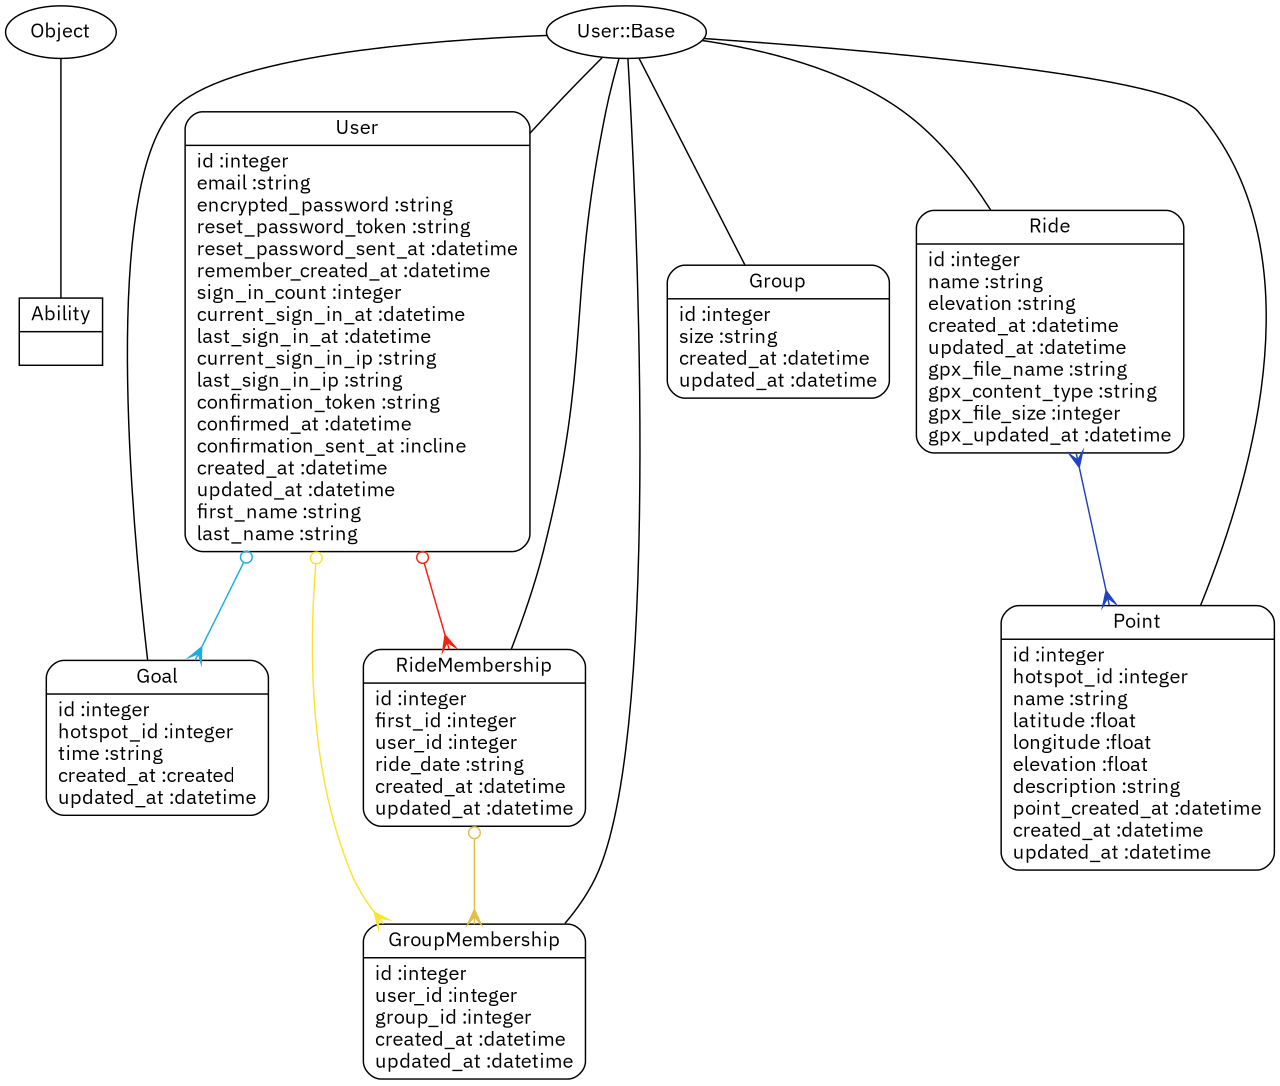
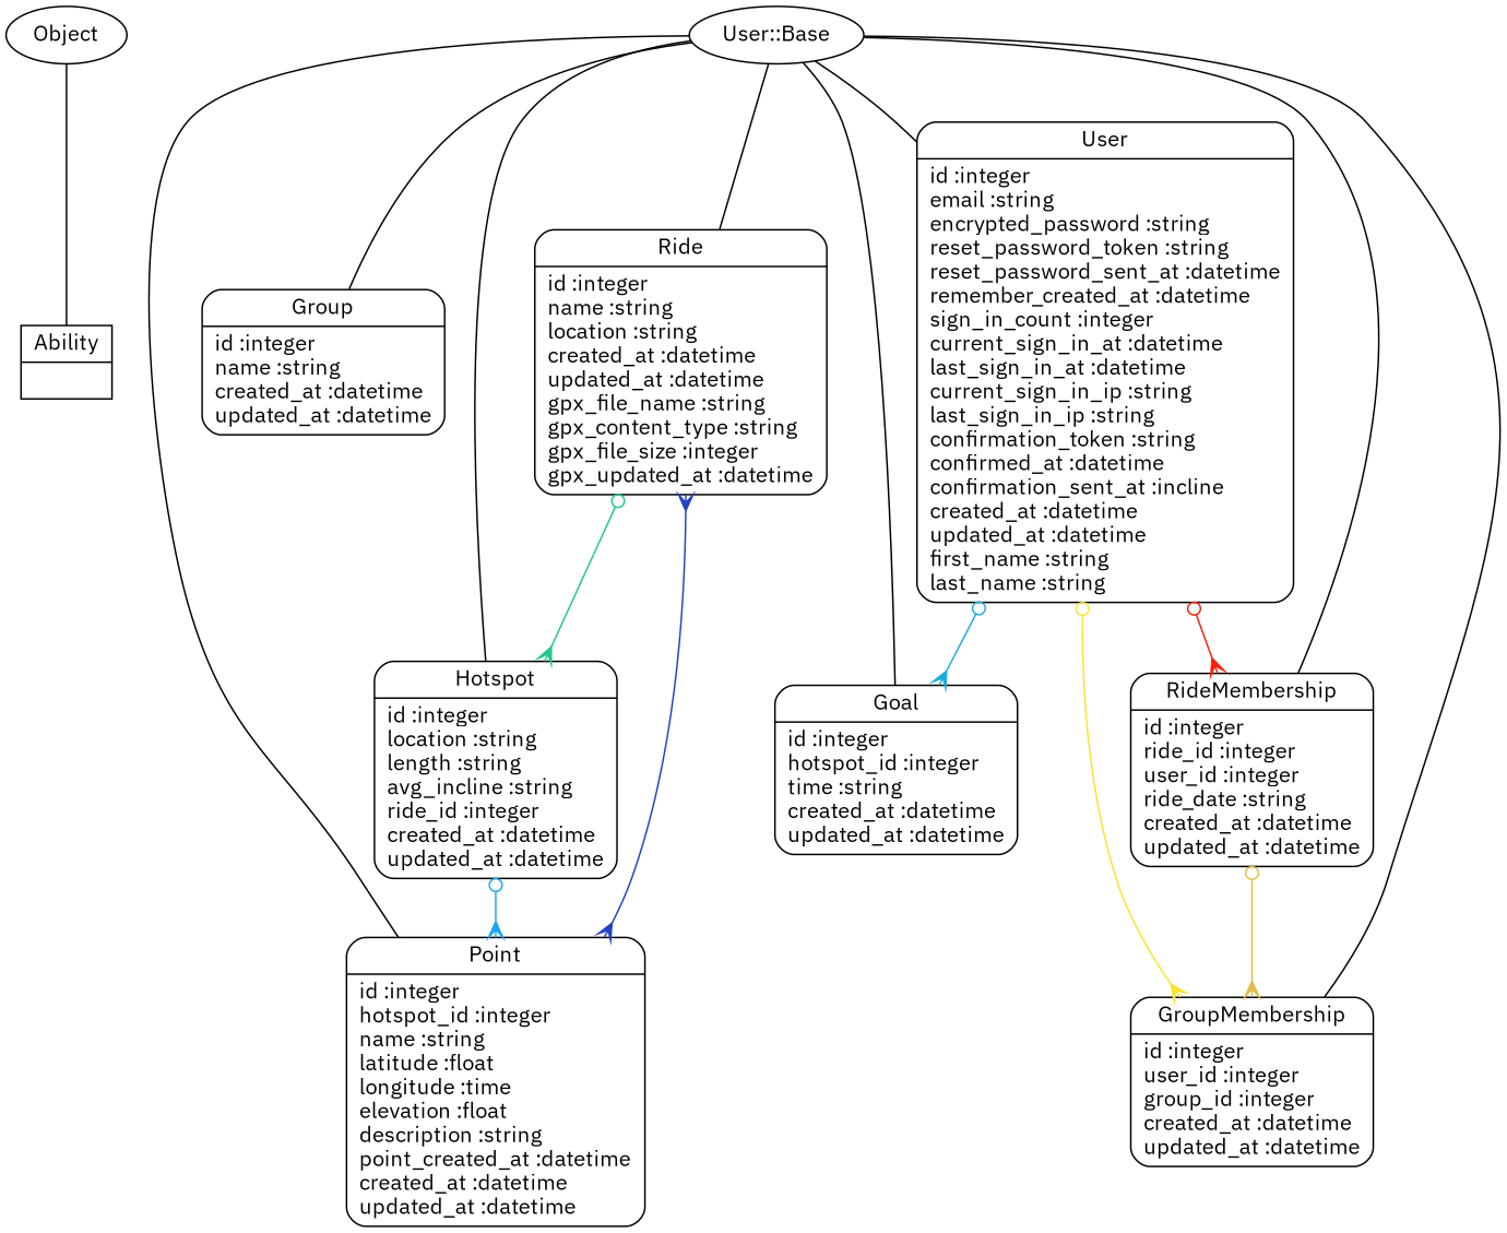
  digraph {
    fontname="IBM Plex Sans"
    splines=true
    node [fontname="IBM Plex Sans" shape=Mrecord]
    edge [arrowhead=none arrowtail=onormal fontname="IBM Plex Sans"]
    n1 [label="{Ability|}" shape=record]
-   n2 [label="{Goal|id :integer\lhotspot_id :integer\ltime :string\lcreated_at :created\lupdated_at :datetime\l}"]
-   n3 [label="{Group|id :integer\lsize :string\lcreated_at :datetime\lupdated_at :datetime\l}"]
+   n2 [label="{Goal|id :integer\lhotspot_id :integer\ltime :string\lcreated_at :datetime\lupdated_at :datetime\l}"]
+   n3 [label="{Group|id :integer\lname :string\lcreated_at :datetime\lupdated_at :datetime\l}"]
    n4 [label="{GroupMembership|id :integer\luser_id :integer\lgroup_id :integer\lcreated_at :datetime\lupdated_at :datetime\l}"]
-   n6 [label="{Point|id :integer\lhotspot_id :integer\lname :string\llatitude :float\llongitude :float\lelevation :float\ldescription :string\lpoint_created_at :datetime\lcreated_at :datetime\lupdated_at :datetime\l}"]
-   n7 [label="{Ride|id :integer\lname :string\lelevation :string\lcreated_at :datetime\lupdated_at :datetime\lgpx_file_name :string\lgpx_content_type :string\lgpx_file_size :integer\lgpx_updated_at :datetime\l}"]
-   n8 [label="{RideMembership|id :integer\lfirst_id :integer\luser_id :integer\lride_date :string\lcreated_at :datetime\lupdated_at :datetime\l}"]
+   n5 [label="{Hotspot|id :integer\llocation :string\llength :string\lavg_incline :string\lride_id :integer\lcreated_at :datetime\lupdated_at :datetime\l}"]
+   n6 [label="{Point|id :integer\lhotspot_id :integer\lname :string\llatitude :float\llongitude :time\lelevation :float\ldescription :string\lpoint_created_at :datetime\lcreated_at :datetime\lupdated_at :datetime\l}"]
+   n7 [label="{Ride|id :integer\lname :string\llocation :string\lcreated_at :datetime\lupdated_at :datetime\lgpx_file_name :string\lgpx_content_type :string\lgpx_file_size :integer\lgpx_updated_at :datetime\l}"]
+   n8 [label="{RideMembership|id :integer\lride_id :integer\luser_id :integer\lride_date :string\lcreated_at :datetime\lupdated_at :datetime\l}"]
    n9 [label="{User|id :integer\lemail :string\lencrypted_password :string\lreset_password_token :string\lreset_password_sent_at :datetime\lremember_created_at :datetime\lsign_in_count :integer\lcurrent_sign_in_at :datetime\llast_sign_in_at :datetime\lcurrent_sign_in_ip :string\llast_sign_in_ip :string\lconfirmation_token :string\lconfirmed_at :datetime\lconfirmation_sent_at :incline\lcreated_at :datetime\lupdated_at :datetime\lfirst_name :string\llast_name :string\l}"]
    Object [shape=""]
    n11 [label="User::Base" shape=""]
+   n5 -> n6 [arrowhead=crow arrowtail=odot color="#1BA6F1" dir=both]
+   n7 -> n5 [arrowhead=crow arrowtail=odot color="#26C589" dir=both]
    n7 -> n6 [arrowhead=crow arrowtail=crow color="#2143C2" dir=both]
    n8 -> n4 [arrowhead=crow arrowtail=odot color="#E1BE49" dir=both]
    n9 -> n2 [arrowhead=crow arrowtail=odot color="#1BADDE" dir=both]
    n9 -> n4 [arrowhead=crow arrowtail=odot color="#FAE430" dir=both]
    n9 -> n8 [arrowhead=crow arrowtail=odot color="#F4220E" dir=both]
    Object -> n1
    n11 -> n2
    n11 -> n3
    n11 -> n4
+   n11 -> n5
    n11 -> n6
    n11 -> n7
    n11 -> n8
    n11 -> n9
  }
